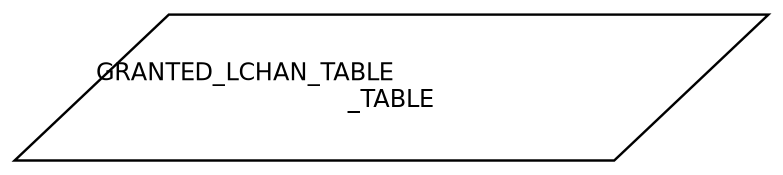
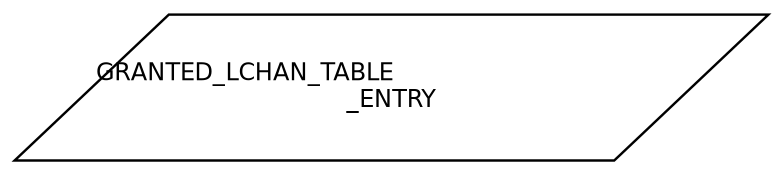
  digraph {
    rankdir=TB
-   n1 [color=black fillcolor=white fontname=Helvetica fontsize=10 height=0.2 label="GRANTED_LCHAN_TABLE\l_TABLE" shape=parallelogram style=filled width=0.4]
+   n1 [color=black fillcolor=white fontname=Helvetica fontsize=10 height=0.2 label="GRANTED_LCHAN_TABLE\l_ENTRY" shape=parallelogram style=filled width=0.4]
  }
